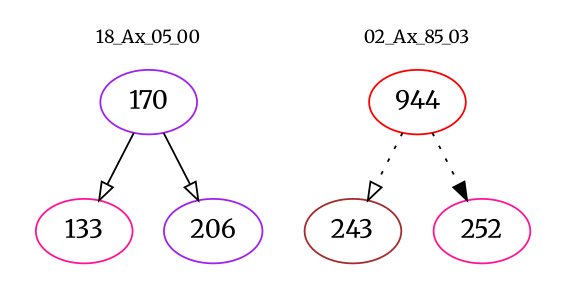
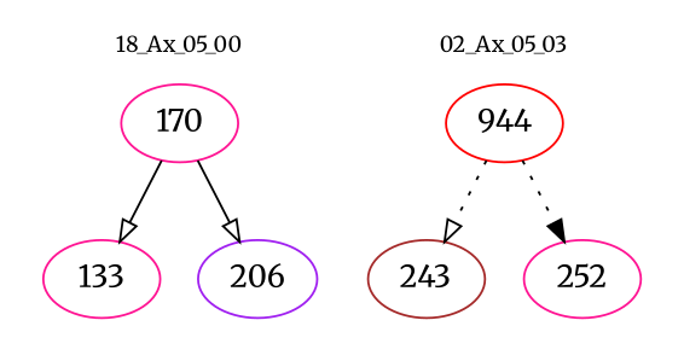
  digraph {
    fontname=Merriweather
    node [color=purple fontname=Merriweather]
    edge [arrowhead=onormal color=black fontname=Merriweather style=solid]
-   n1 [label=170]
+   n1 [color=deeppink label=170]
    n2 [color=deeppink label=133]
    n3 [label=206]
    n4 [color=red label=944]
    n5 [color=brown label=243]
    n6 [color=deeppink label=252]
    subgraph cluster_1 {
      color=white
      fontsize=10
      label="18_Ax_05_00"
      n1
      n2
      n3
    }
    subgraph cluster_2 {
      color=white
      fontsize=10
-     label="02_Ax_85_03"
+     label="02_Ax_05_03"
      n4
      n5
      n6
    }
    n1 -> n2
    n1 -> n3
    n4 -> n5 [style=dotted]
    n4 -> n6 [arrowhead=normal style=dotted]
  }
